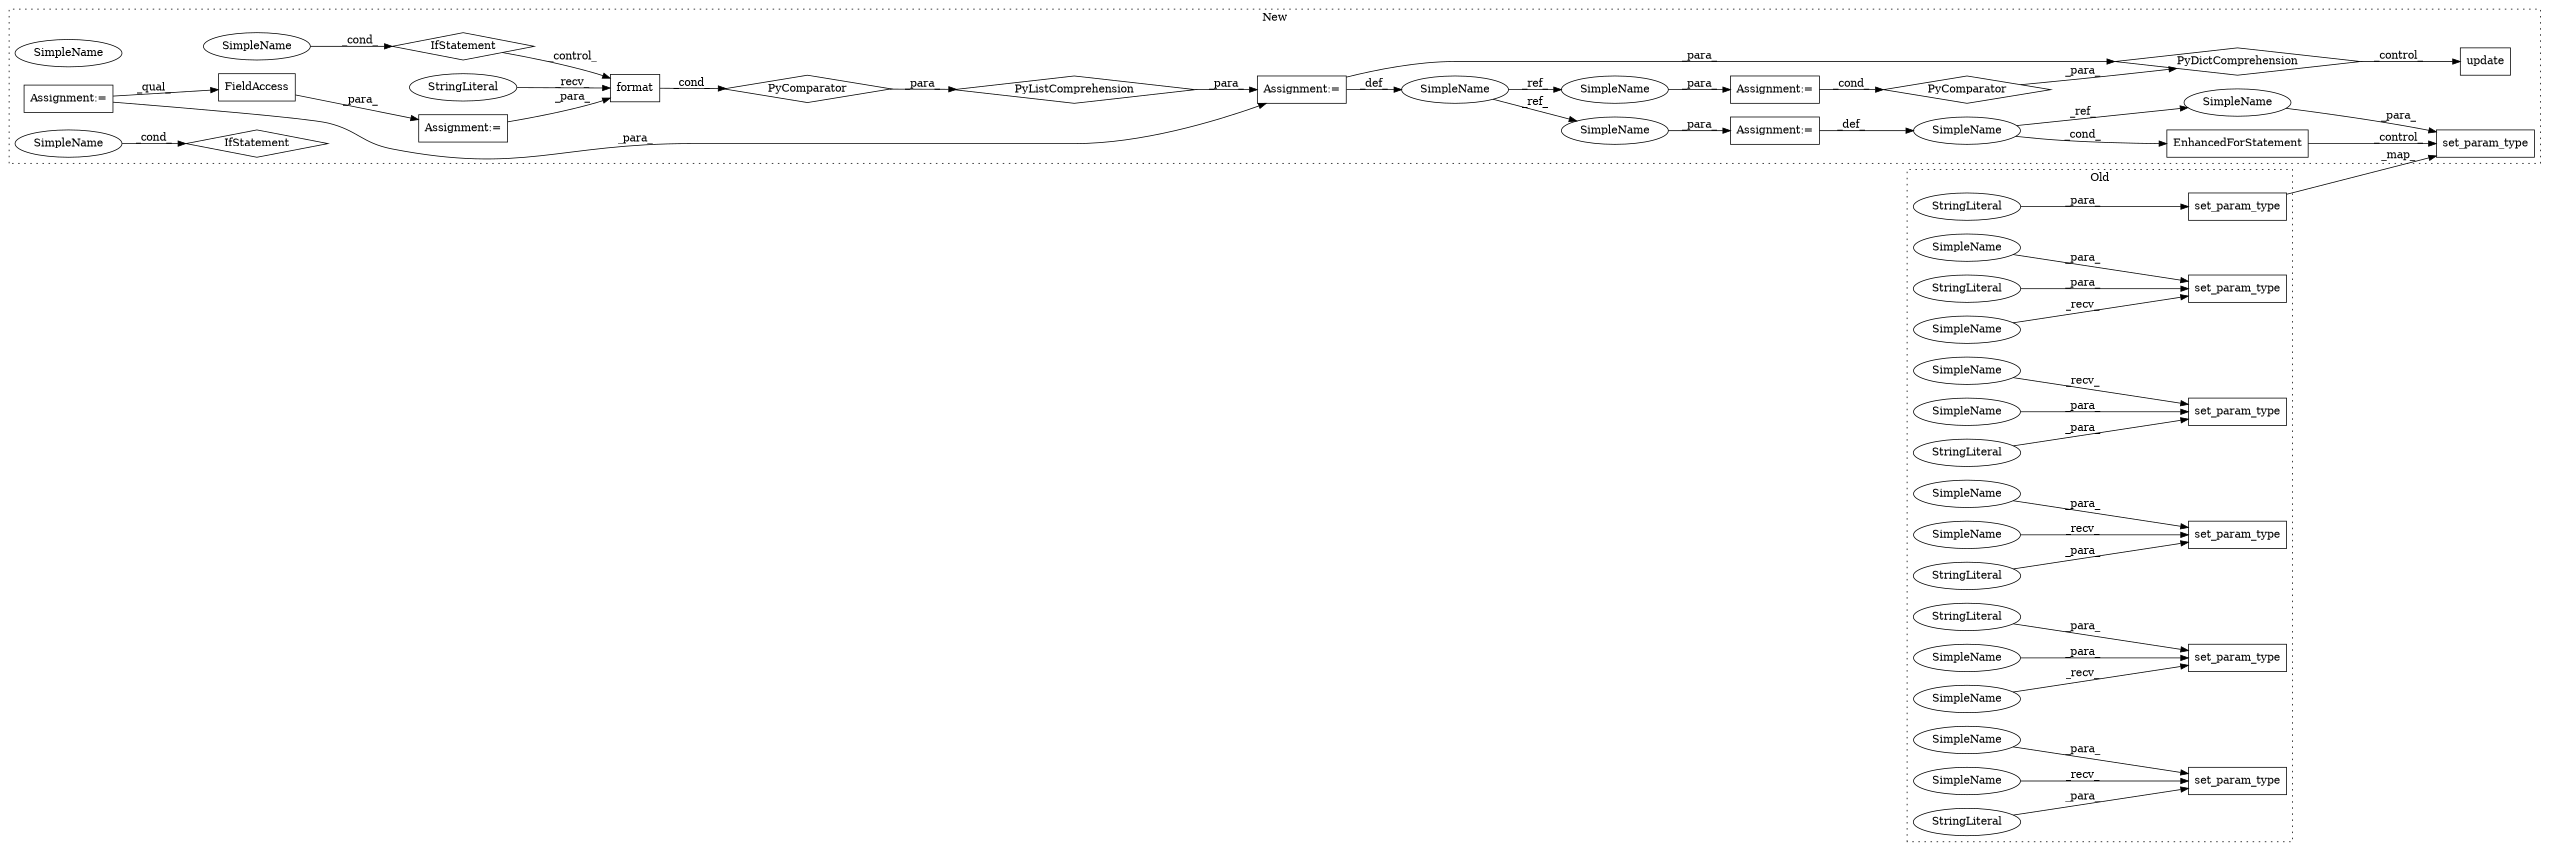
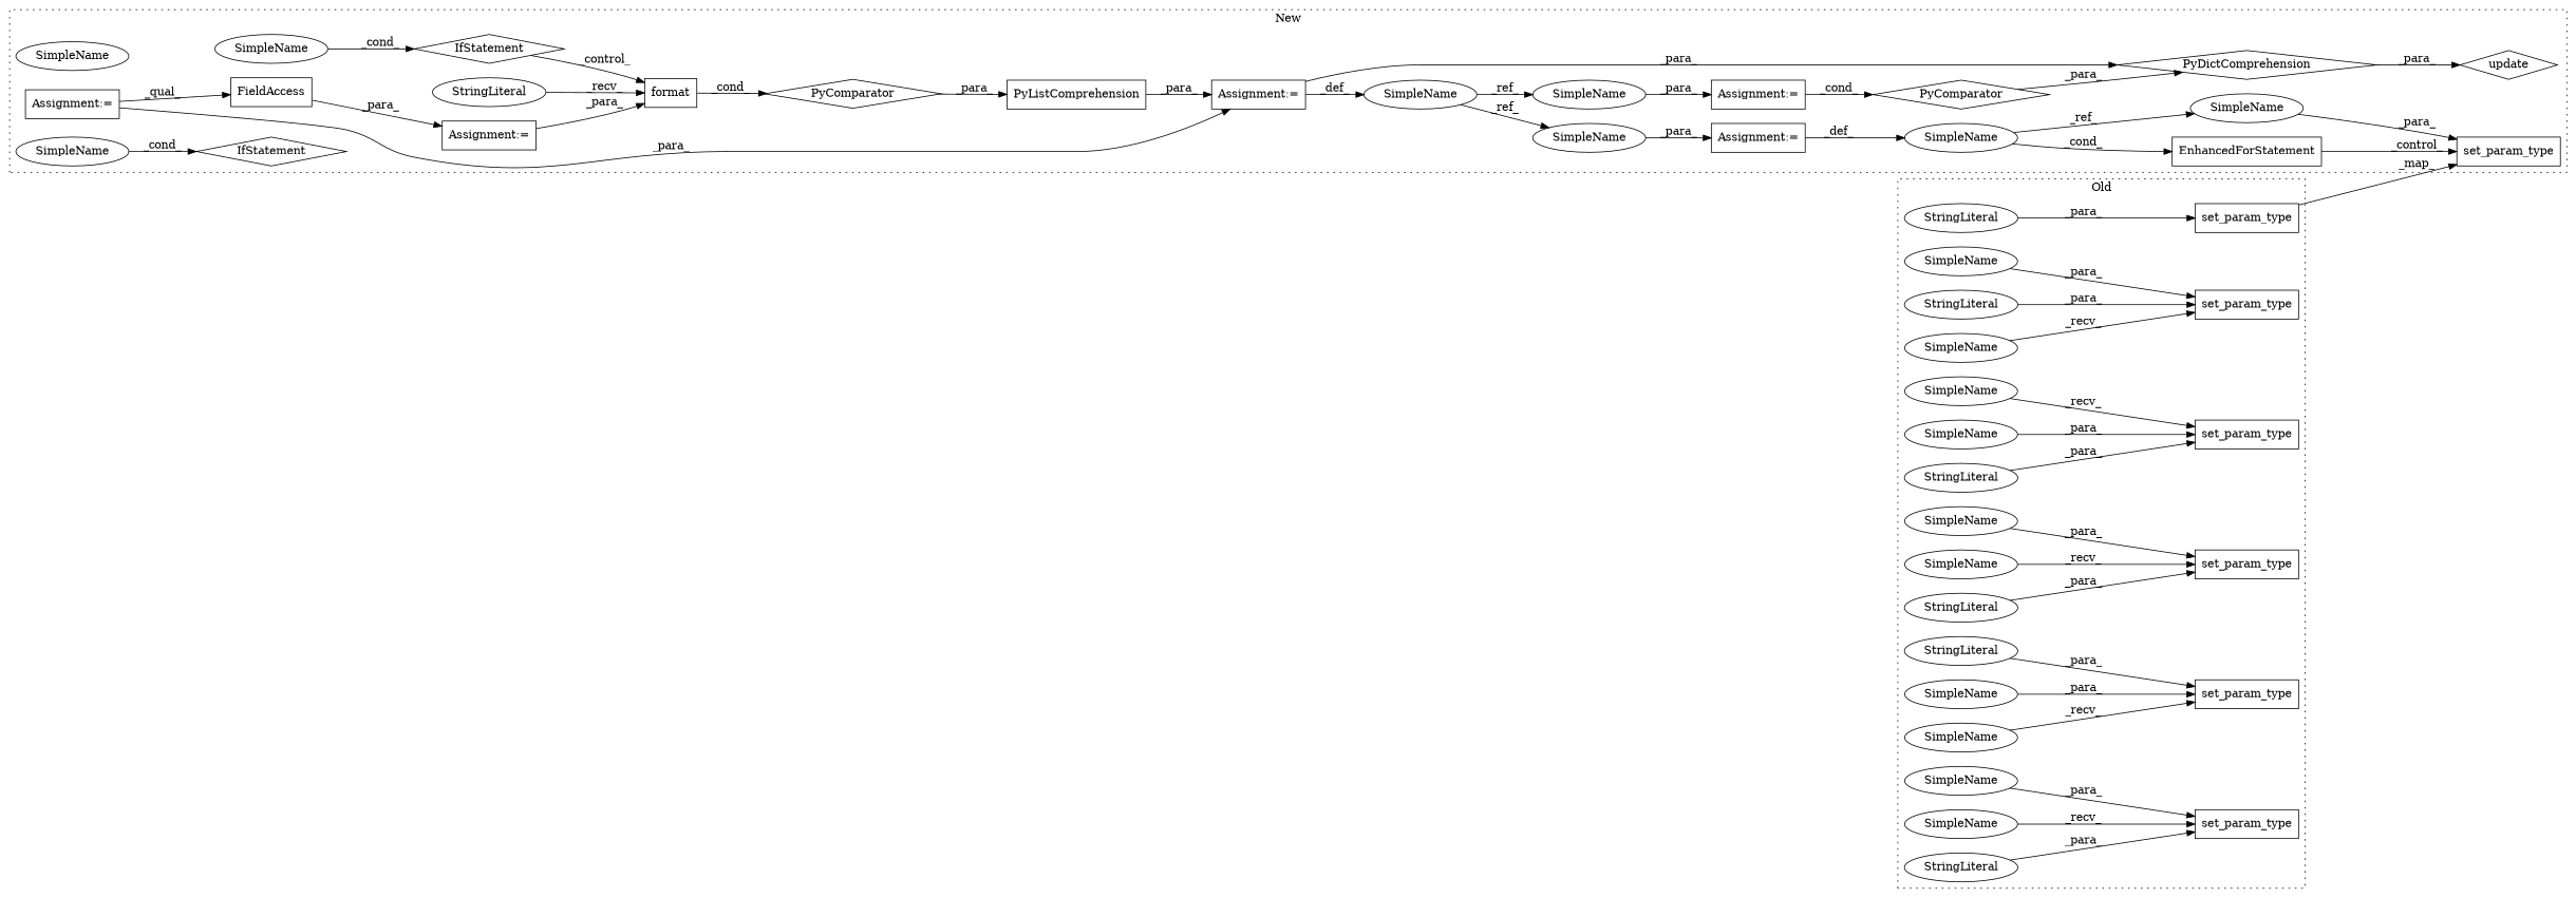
  digraph {
    rankdir=LR
    node [a=42 l=5 s=11944 shape=ellipse]
    n1 [a=32 l="15,1" label=set_param_type s="11873,11918" shape=box]
    n2 [a=32 l="15,1" label=set_param_type s="11718,11755" shape=box]
    n3 [a=32 l="15,1" label=set_param_type s="11989,12036" shape=box]
    n4 [a=45 l=26 label=StringLiteral s=12004]
    n5 [a=32 l="15,1" label=set_param_type s="11816,11861" shape=box]
    n6 [a=45 l=16 label=StringLiteral s=11733]
    n7 [a=45 l=24 label=StringLiteral s=11831]
    n8 [a=45 l=24 label=StringLiteral s=11888]
    n9 [a=32 l="15,1" label=set_param_type s="11930,11977" shape=box]
    n10 [a=45 l=26 label=StringLiteral s=11945]
    n11 [a=32 l="15,1" label=set_param_type s="11767,11804" shape=box]
    n12 [a=45 l=16 label=StringLiteral s=11782]
    n13 [l=4 label=SimpleName s=11762]
    n14 [l=4 label=SimpleName s=11868]
    n15 [l=4 label=SimpleName s=11925]
    n16 [l=4 label=SimpleName s=11984]
    n17 [l=4 label=SimpleName s=11811]
    n18 [label=SimpleName s=11856]
    n19 [label=SimpleName s=11913]
    n20 [label=SimpleName s=11799]
    n21 [label=SimpleName s=11972]
    n22 [label=SimpleName s=12031]
    n23 [a=32 l="7,1" label=format s="11859,11882" shape=box]
    n24 [a=113 l=64 label=PyComparator shape=diamond]
    n25 [a=70 l="53,2" label=EnhancedForStatement s="12310,12418" shape=box]
    n26 [a=113 l=55 label=PyComparator s=12125 shape=diamond]
    n27 [a=25 l=64 label=IfStatement shape=diamond]
    n28 [a=32 l="15,1" label=set_param_type s="12433,12470" shape=box]
-   n29 [a=32 l="18,-5" label=update s="12021,12188" shape=box]
+   n29 [a=32 l="18,-5" label=update s="12021,12188" shape=diamond]
    n30 [a=25 l=55 label=IfStatement s=12125 shape=diamond]
    n31 [l=16 label=SimpleName s=12375]
    n32 [label=SimpleName s=12003]
-   n33 [a=109 l=170 label=PyListComprehension s=11846 shape=diamond]
+   n33 [a=109 l=170 label=PyListComprehension s=11846 shape=box]
    n34 [a=45 l=12 label=StringLiteral s=11846]
    n35 [a=7 l="53,2" label="Assignment:=" s="12310,12418" shape=box]
    n36 [l=24 label=SimpleName s=11810]
    n37 [a=7 l=55 label="Assignment:=" s=12125 shape=box]
    n38 [a=7 l=64 label="Assignment:=" shape=box]
    n39 [a=7 l=12 label="Assignment:=" s=11629 shape=box]
    n40 [a=22 l=33 label=FieldAccess s=11966 shape=box]
    n41 [a=7 l=12 label="Assignment:=" s=11834 shape=box]
    n42 [a=110 l=149 label=PyDictComprehension s=12039 shape=diamond]
    n43 [l=16 label=SimpleName s=12448]
    n44 [label=SimpleName s=12003]
    n45 [label=SimpleName s=12175]
    n46 [l=24 label=SimpleName s=12394]
    n47 [l=24 label=SimpleName s=12147]
    subgraph cluster_1 {
      label=Old
      style=dotted
      n1
      n2
      n3
      n4
      n5
      n6
      n7
      n8
      n9
      n10
      n11
      n12
      n13
      n14
      n15
      n16
      n17
      n18
      n19
      n20
      n21
      n22
    }
    subgraph cluster_2 {
      label=New
      style=dotted
      n23
      n24
      n25
      n26
      n27
      n28
      n29
      n30
      n31
      n32
      n33
      n34
      n35
      n36
      n37
      n38
      n39
      n40
      n41
      n42
      n43
      n44
      n45
      n46
      n47
    }
    n2 -> n28 [label=_map_]
    n4 -> n3 [label=_para_]
    n6 -> n2 [label=_para_]
    n7 -> n5 [label=_para_]
    n8 -> n1 [label=_para_]
    n10 -> n9 [label=_para_]
    n12 -> n11 [label=_para_]
    n13 -> n11 [label=_recv_]
    n14 -> n1 [label=_recv_]
    n15 -> n9 [label=_recv_]
    n16 -> n3 [label=_recv_]
    n17 -> n5 [label=_recv_]
    n18 -> n5 [label=_para_]
    n19 -> n1 [label=_para_]
    n20 -> n11 [label=_para_]
    n21 -> n9 [label=_para_]
    n22 -> n3 [label=_para_]
    n23 -> n24 [label=_cond_]
    n24 -> n33 [label=_para_]
    n25 -> n28 [label=_control_]
    n26 -> n42 [label=_para_]
    n27 -> n23 [label=_control_]
    n31 -> n25 [label=_cond_]
    n31 -> n43 [label=_ref_]
    n33 -> n41 [label=_para_]
    n34 -> n23 [label=_recv_]
    n35 -> n31 [label=_def_]
    n36 -> n46 [label=_ref_]
    n36 -> n47 [label=_ref_]
    n37 -> n26 [label=_cond_]
    n38 -> n23 [label=_para_]
    n39 -> n40 [label=_qual_]
    n39 -> n41 [label=_para_]
    n40 -> n38 [label=_para_]
    n41 -> n36 [label=_def_]
    n41 -> n42 [label=_para_]
-   n42 -> n29 [label=_control_]
+   n42 -> n29 [label=_para_]
    n43 -> n28 [label=_para_]
    n44 -> n27 [label=_cond_]
    n45 -> n30 [label=_cond_]
    n46 -> n35 [label=_para_]
    n47 -> n37 [label=_para_]
  }
